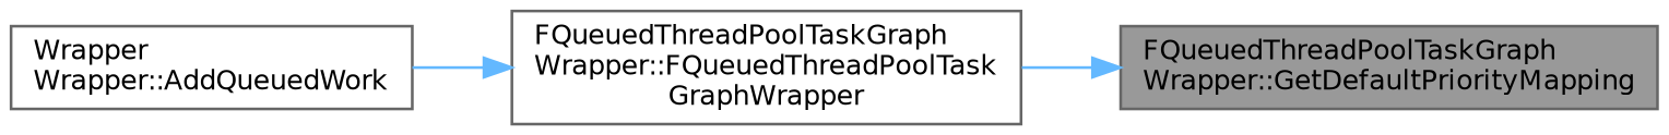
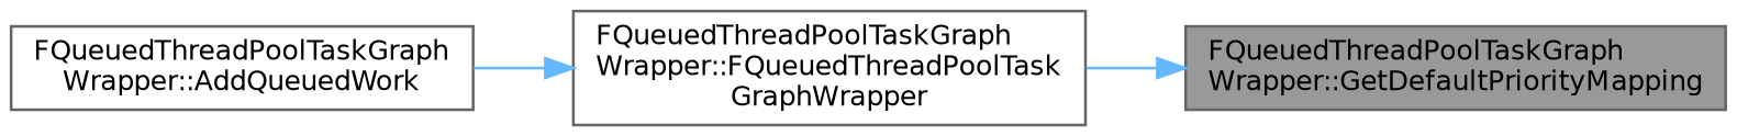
  digraph {
    rankdir=RL
    node [color=grey40 fillcolor=white fontname=Helvetica fontsize=10 shape=box style=filled]
    edge [color=steelblue1 dir=back fontname=Helvetica fontsize=10 labelfontname=Helvetica labelfontsize=10 style=solid]
    n1 [color=gray40 fillcolor=grey60 fontcolor=black height=0.2 label="FQueuedThreadPoolTaskGraph\lWrapper::GetDefaultPriorityMapping" width=0.4]
    n2 [height=0.2 label="FQueuedThreadPoolTaskGraph\lWrapper::FQueuedThreadPoolTask\lGraphWrapper" width=0.4]
-   n3 [height=0.2 label="Wrapper\lWrapper::AddQueuedWork" width=0.4]
+   n3 [height=0.2 label="FQueuedThreadPoolTaskGraph\lWrapper::AddQueuedWork" width=0.4]
    n1 -> n2
    n2 -> n3
  }
